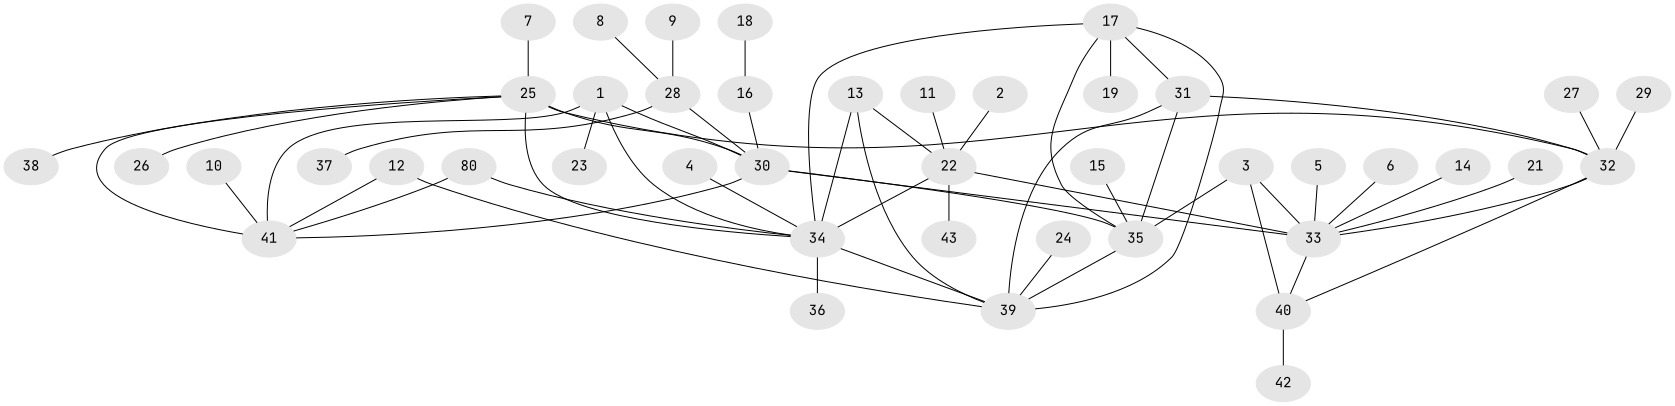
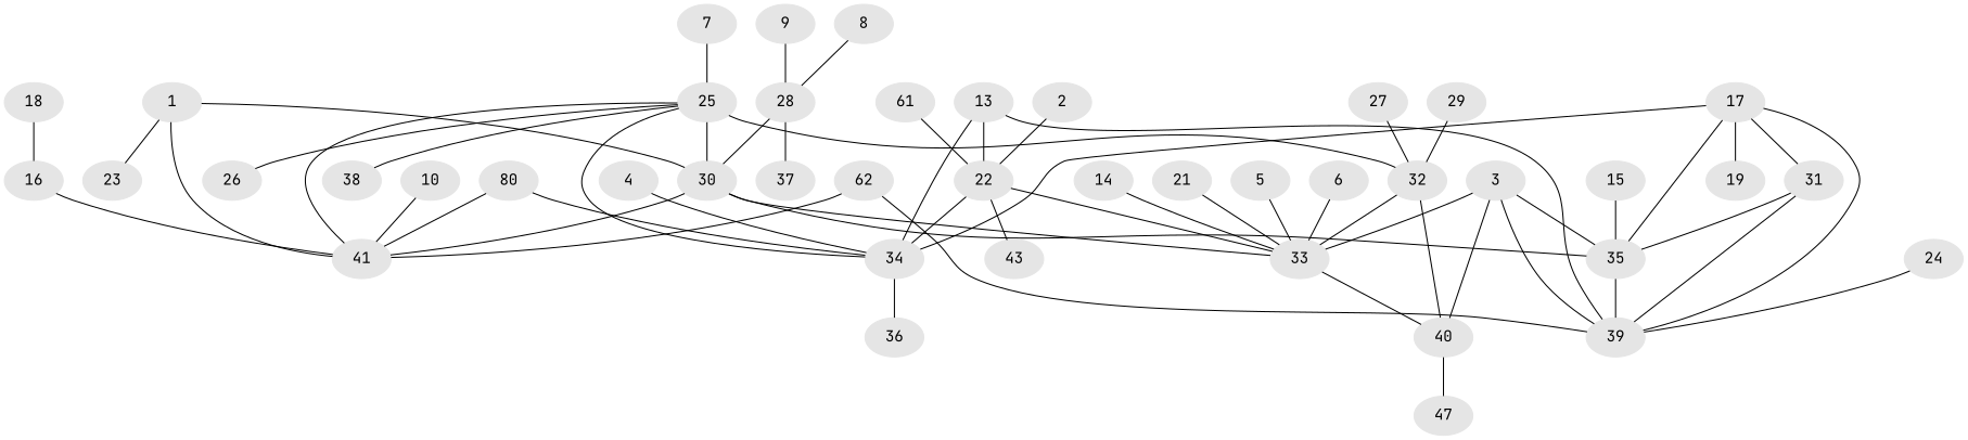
  graph {
    fontname="JetBrains Mono"
    node [color=gray90 fontname="JetBrains Mono" style=filled]
    edge [fontname="JetBrains Mono" weight=1.0]
    1
    23
    30
    34
    41
    33
    35
    36
    2
    22
    43
    3
    39
    40
-   42
+   42 [label=47]
    4
    5
    6
    7
    25
    26
    32
    38
    8
    28
    37
    9
    10
-   11
-   12
+   11 [label=61]
+   12 [label=62]
    13
    14
    15
    16
    17
    19
    31
    18
    n39 [label=80]
    21
    24
    27
    29
    1 -- 23
    1 -- 30 [weight=2.0]
-   1 -- 34
    1 -- 41 [weight=2.0]
    30 -- 41
    30 -- 33
    30 -- 35
    34 -- 36
    33 -- 40
    35 -- 39
    2 -- 22
    22 -- 34
    22 -- 33
    22 -- 43
    3 -- 33 [weight=2.0]
    3 -- 35
-   34 -- 39
+   3 -- 39
    3 -- 40 [weight=2.0]
    40 -- 42
    4 -- 34
    5 -- 33
    6 -- 33
    7 -- 25
    25 -- 30
    25 -- 34
    25 -- 41
    25 -- 26
    25 -- 32 [weight=4.0]
    25 -- 38
    32 -- 33
    32 -- 40
    8 -- 28
    28 -- 30
    28 -- 37
    9 -- 28
    10 -- 41
    11 -- 22
    12 -- 41
    12 -- 39
    13 -- 34 [weight=2.0]
    13 -- 22 [weight=2.0]
    13 -- 39
    14 -- 33
    15 -- 35
-   16 -- 30
+   16 -- 41
    17 -- 34
    17 -- 35
    17 -- 39
    17 -- 19
    17 -- 31
    31 -- 35
    31 -- 39
-   31 -- 32
    18 -- 16
    n39 -- 34
    n39 -- 41
    21 -- 33
    24 -- 39
    27 -- 32
    29 -- 32
  }
